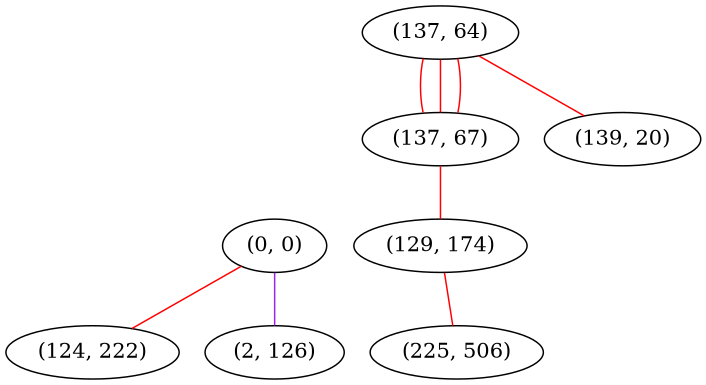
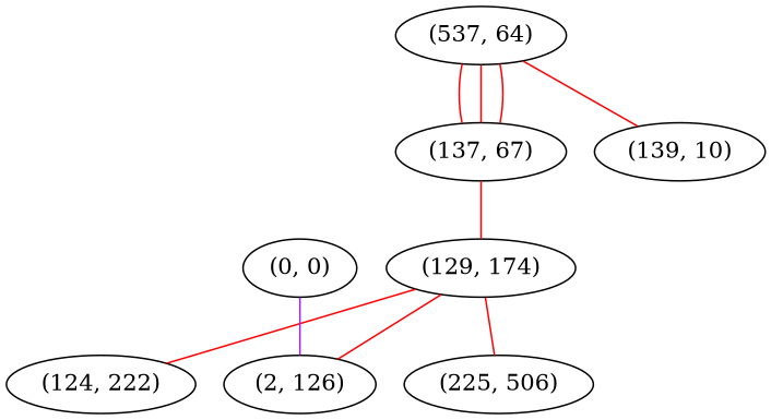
  graph {
    edge [color=red weight=1]
    n1 [label="(137, 67)"]
-   "(137, 64)"
-   "(139, 10)" [label="(139, 20)"]
+   "(137, 64)" [label="(537, 64)"]
+   "(139, 10)"
    "(129, 174)"
    "(0, 0)"
    "(2, 126)"
    n7 [label="(225, 506)"]
    n8 [label="(124, 222)"]
    n1 -- "(129, 174)"
    "(137, 64)" -- n1
    "(137, 64)" -- n1
    "(137, 64)" -- n1
    "(137, 64)" -- "(139, 10)"
+   "(129, 174)" -- "(2, 126)"
    "(129, 174)" -- n7
-   "(0, 0)" -- n8
+   "(129, 174)" -- n8
    "(0, 0)" -- "(2, 126)" [color=purple weight=4]
  }
